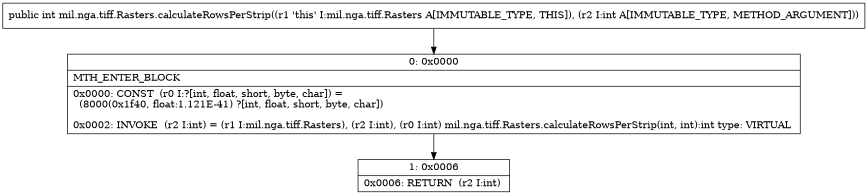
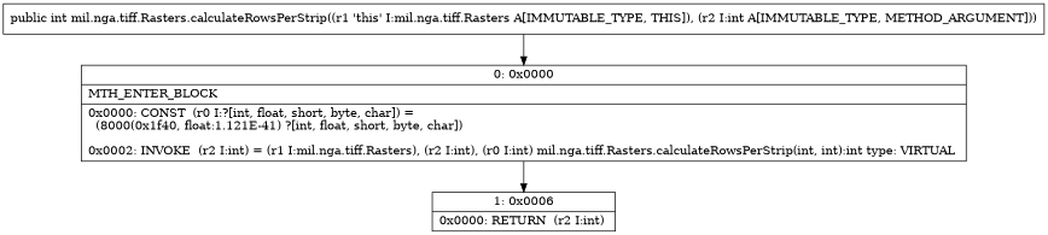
  digraph {
    node [shape=record]
    n1 [label="{0\:\ 0x0000|MTH_ENTER_BLOCK\l|0x0000: CONST  (r0 I:?[int, float, short, byte, char]) = \l  (8000(0x1f40, float:1.121E\-41) ?[int, float, short, byte, char])\l \l0x0002: INVOKE  (r2 I:int) = (r1 I:mil.nga.tiff.Rasters), (r2 I:int), (r0 I:int) mil.nga.tiff.Rasters.calculateRowsPerStrip(int, int):int type: VIRTUAL \l}"]
-   n2 [label="{1\:\ 0x0006|0x0006: RETURN  (r2 I:int) \l}"]
+   n2 [label="{1\:\ 0x0006|0x0000: RETURN  (r2 I:int) \l}"]
    n3 [label="{public int mil.nga.tiff.Rasters.calculateRowsPerStrip((r1 'this' I:mil.nga.tiff.Rasters A[IMMUTABLE_TYPE, THIS]), (r2 I:int A[IMMUTABLE_TYPE, METHOD_ARGUMENT])) }"]
    n1 -> n2
    n3 -> n1
  }
